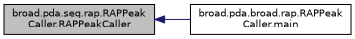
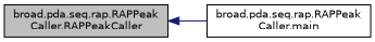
  digraph {
    rankdir=LR
    node [color=black fontname=Helvetica fontsize=10 shape=record style=filled]
    n1 [fillcolor=grey75 fontcolor=black height=0.2 label="broad.pda.seq.rap.RAPPeak\lCaller.RAPPeakCaller" width=0.4]
-   n2 [fillcolor=white height=0.2 label="broad.pda.broad.rap.RAPPeak\lCaller.main" width=0.4]
+   n2 [fillcolor=white height=0.2 label="broad.pda.seq.rap.RAPPeak\lCaller.main" width=0.4]
    n1 -> n2 [color=midnightblue dir=back fontname=Helvetica fontsize=10 labelfontname=Helvetica labelfontsize=10 style=solid]
  }
